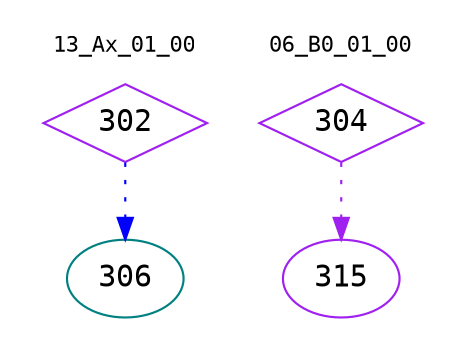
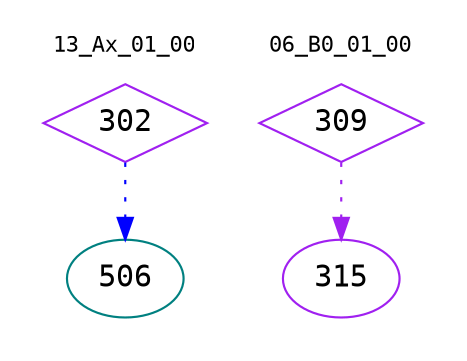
  digraph {
    fontname="DejaVu Sans Mono"
    node [color=purple fontname="DejaVu Sans Mono" shape=diamond]
    edge [fontname="DejaVu Sans Mono" style=dotted]
    n1 [label=302]
-   n2 [color=teal label=306 shape=ellipse]
-   n3 [label=304]
+   n2 [color=teal label=506 shape=ellipse]
+   n3 [label=309]
    n4 [label=315 shape=ellipse]
    subgraph cluster_1 {
      color=white
      fontsize=10
      label="13_Ax_01_00"
      n1
      n2
    }
    subgraph cluster_2 {
      color=white
      fontsize=10
      label="06_B0_01_00"
      n3
      n4
    }
    n1 -> n2 [color=blue]
    n3 -> n4 [color=purple]
  }
